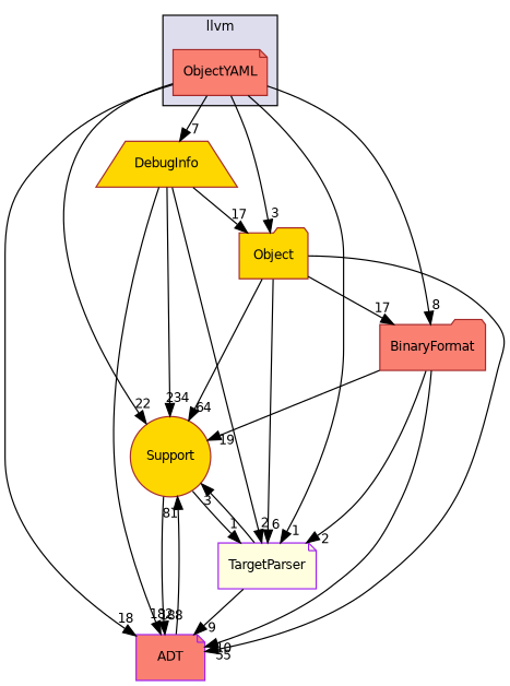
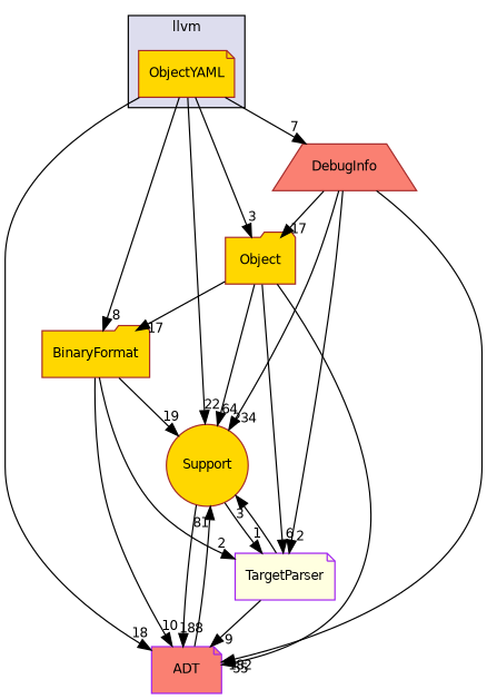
  digraph {
    compound=true
    node [color=brown fillcolor=salmon fontname=Helvetica fontsize=10 shape=note style=filled]
    edge [headlabel=3 labeldistance=1.5 labelfontname=Helvetica labelfontsize=10]
-   n1 [label=ObjectYAML pencolor=black]
+   n1 [fillcolor=gold label=ObjectYAML pencolor=black]
    n2 [fillcolor=gold label=Object shape=folder]
    n3 [fillcolor=gold label=Support shape=circle]
    n4 [color=purple label=ADT]
    n5 [color=purple fillcolor=lightyellow label=TargetParser]
-   n6 [label=BinaryFormat shape=folder]
-   n7 [fillcolor=gold label=DebugInfo shape=trapezium]
+   n6 [fillcolor=gold label=BinaryFormat shape=folder]
+   n7 [label=DebugInfo shape=trapezium]
    subgraph cluster_1 {
      bgcolor="#ddddee"
      fontname=Helvetica
      fontsize=10
      label=llvm
      pencolor=black
      n1
    }
    n1 -> n2
    n1 -> n3 [headlabel=22]
    n1 -> n4 [headlabel=18]
-   n1 -> n5 [headlabel=1]
    n1 -> n6 [headlabel=8]
    n1 -> n7 [headlabel=7]
    n2 -> n3 [headlabel=64]
    n2 -> n4 [headlabel=55]
    n2 -> n5 [headlabel=6]
    n2 -> n6 [headlabel=17]
    n3 -> n4 [headlabel=188]
    n3 -> n5 [headlabel=1]
    n4 -> n3 [headlabel=81]
    n5 -> n3
    n5 -> n4 [headlabel=9]
    n6 -> n3 [headlabel=19]
    n6 -> n4 [headlabel=10]
    n6 -> n5 [headlabel=2]
    n7 -> n2 [headlabel=17]
    n7 -> n3 [headlabel=234]
    n7 -> n4 [headlabel=182]
    n7 -> n5 [headlabel=2]
  }
